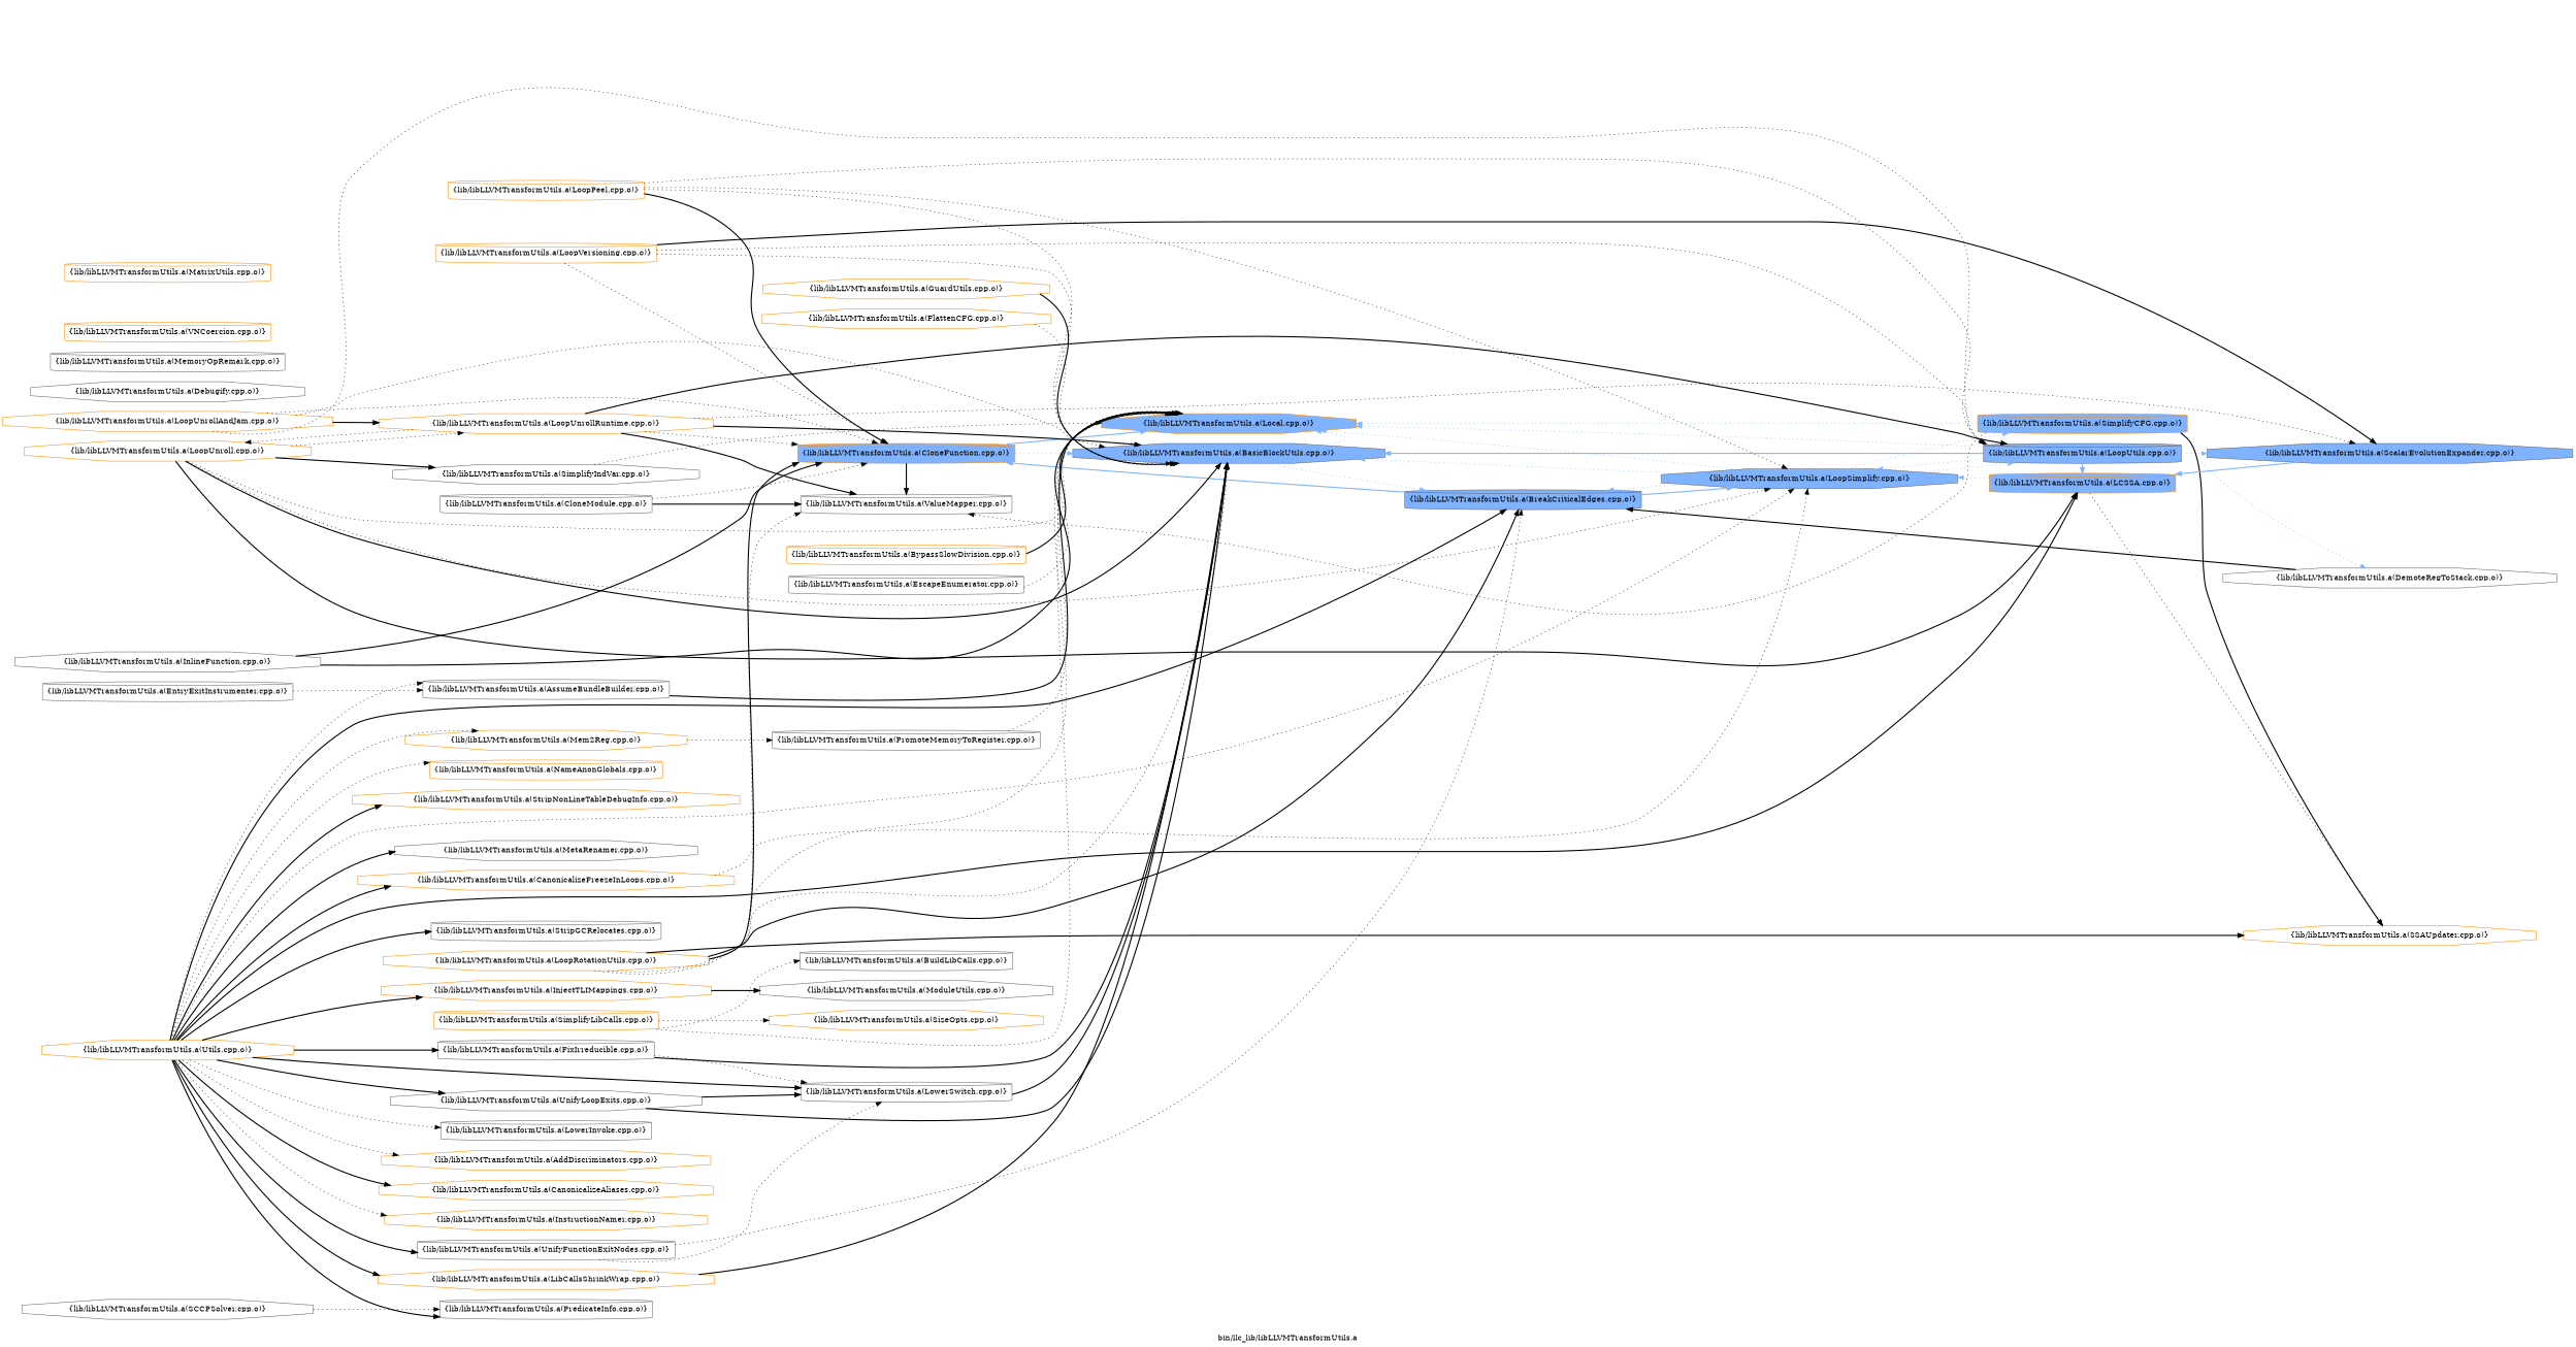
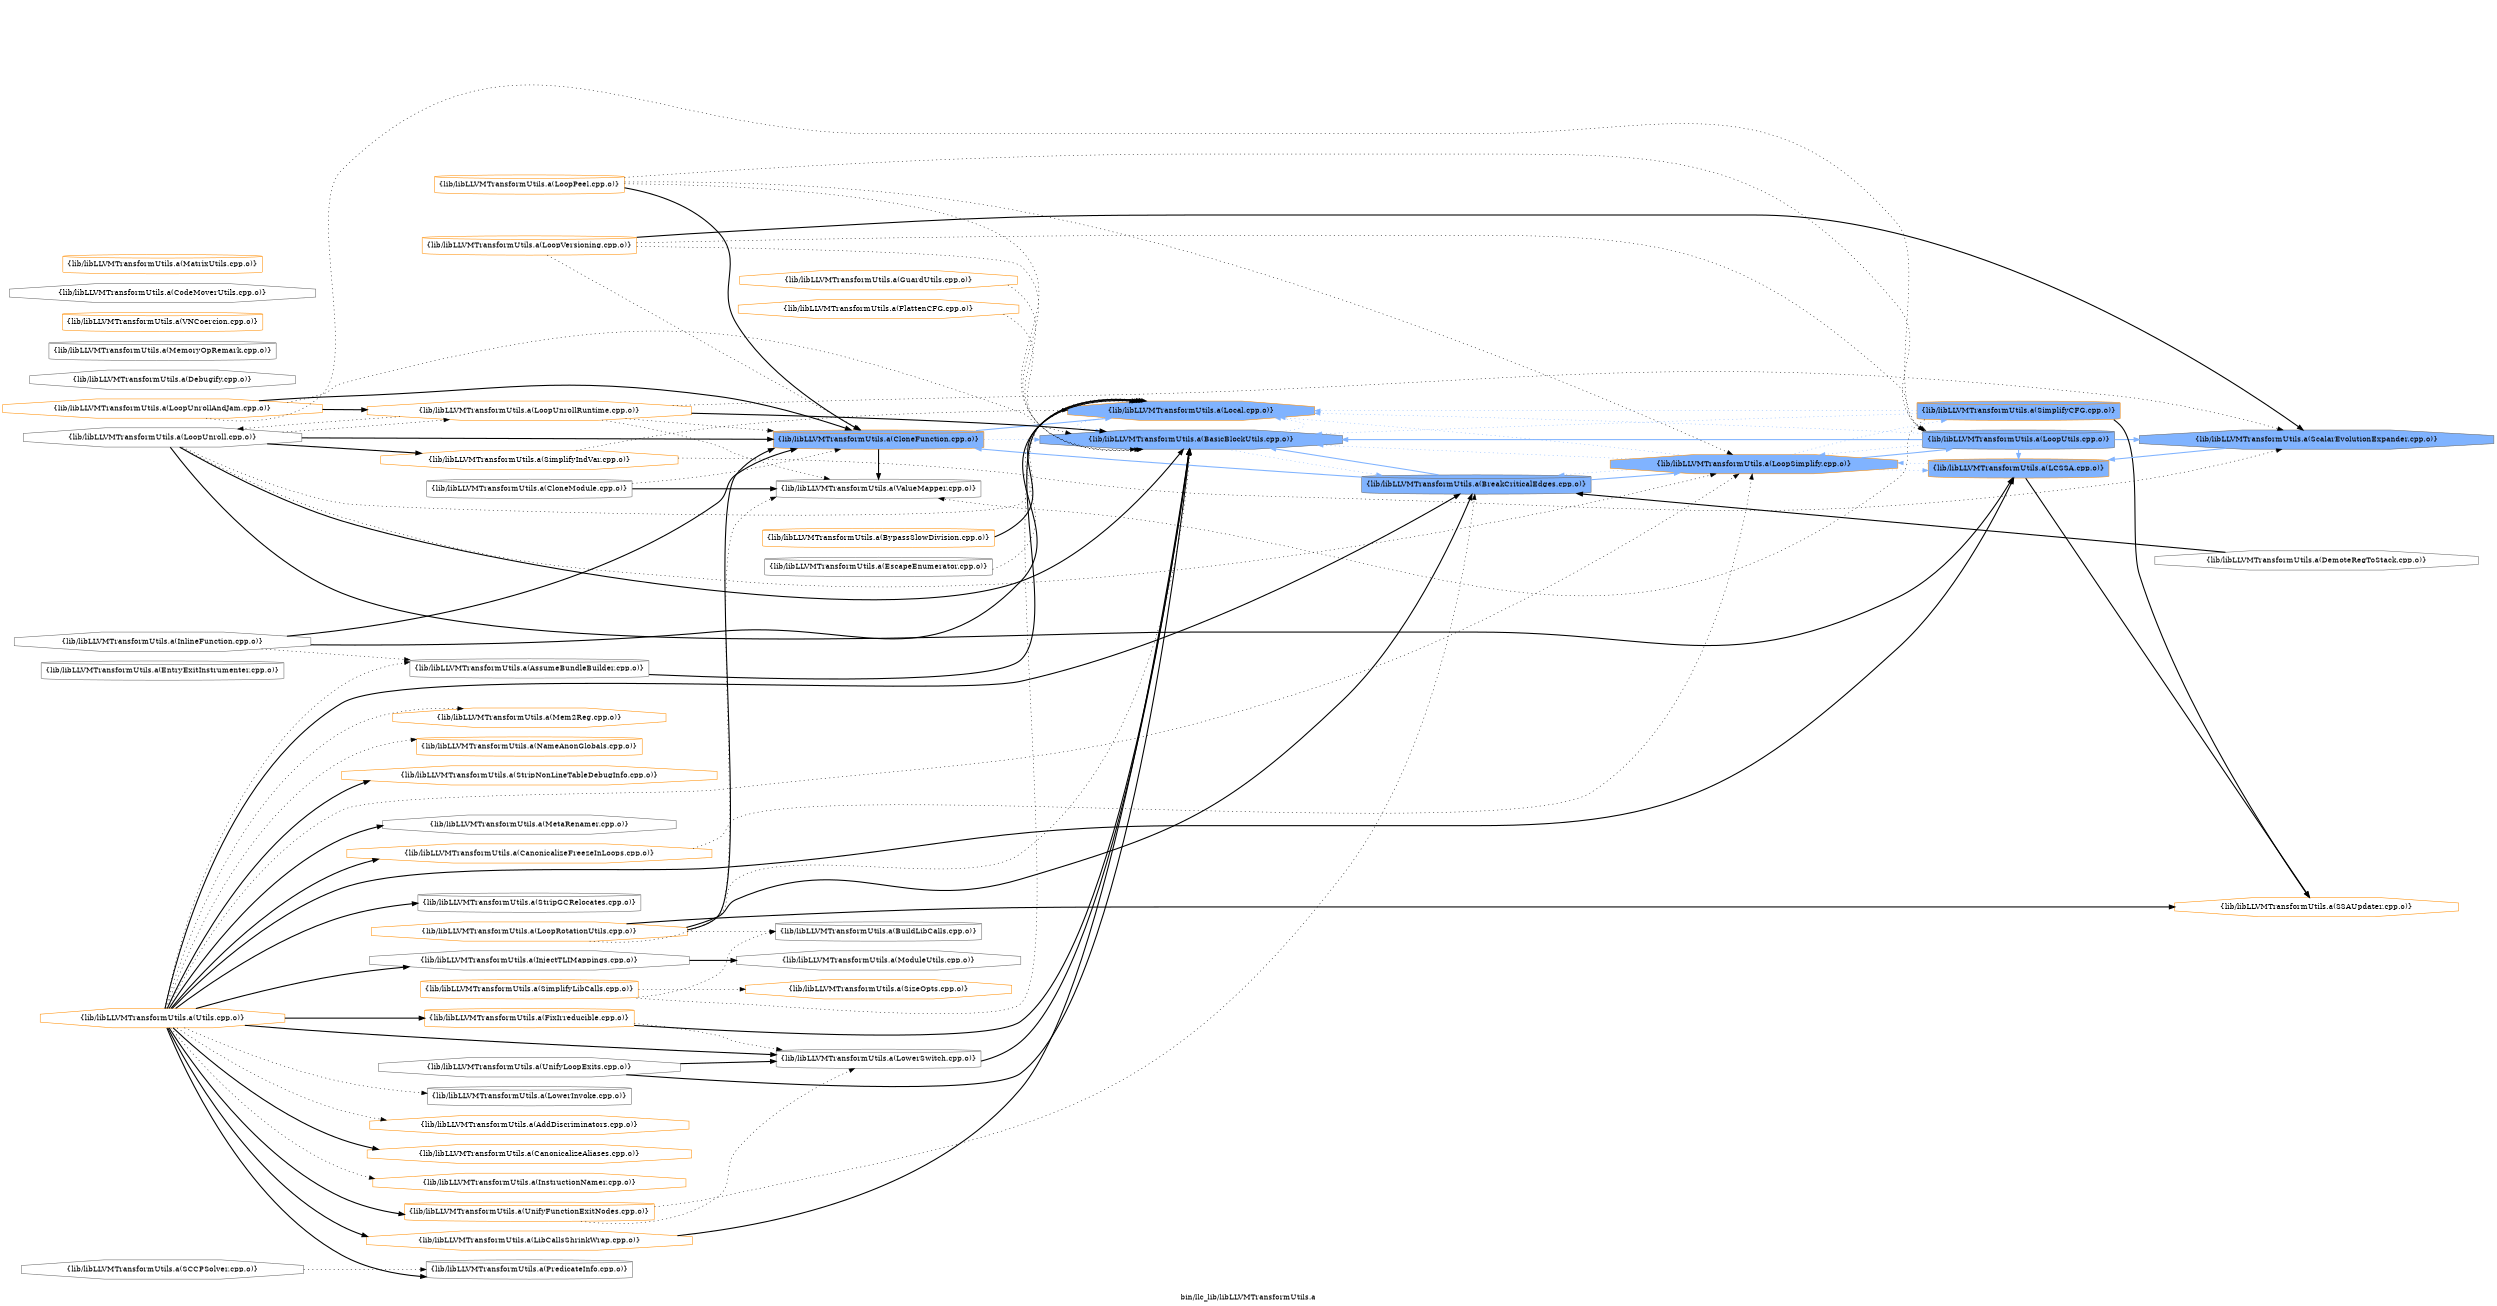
  digraph {
    label="bin/llc_lib/libLLVMTransformUtils.a"
    rankdir=LR
    node [color=gray40 group=0 shape=octagon]
    edge [style=dotted]
    n1 [label="{lib/libLLVMTransformUtils.a(CloneModule.cpp.o)}" shape=cylinder]
    n2 [color=darkorange fillcolor="0.600000 0.5 1" group=1 label="{lib/libLLVMTransformUtils.a(CloneFunction.cpp.o)}" shape=cylinder style=filled]
    n3 [label="{lib/libLLVMTransformUtils.a(ValueMapper.cpp.o)}" shape=cylinder]
    n4 [fillcolor="0.600000 0.5 1" group=1 label="{lib/libLLVMTransformUtils.a(BasicBlockUtils.cpp.o)}" style=filled]
    n5 [color=darkorange fillcolor="0.600000 0.5 1" group=1 label="{lib/libLLVMTransformUtils.a(Local.cpp.o)}" style=filled]
    n6 [fillcolor="0.600000 0.5 1" group=1 label="{lib/libLLVMTransformUtils.a(BreakCriticalEdges.cpp.o)}" shape=cylinder style=filled]
-   n7 [fillcolor="0.600000 0.5 1" group=1 label="{lib/libLLVMTransformUtils.a(LoopSimplify.cpp.o)}" style=filled]
+   n7 [color=darkorange fillcolor="0.600000 0.5 1" group=1 label="{lib/libLLVMTransformUtils.a(LoopSimplify.cpp.o)}" style=filled]
    n8 [color=darkorange fillcolor="0.600000 0.5 1" group=1 label="{lib/libLLVMTransformUtils.a(LCSSA.cpp.o)}" shape=cylinder style=filled]
    n9 [fillcolor="0.600000 0.5 1" group=1 label="{lib/libLLVMTransformUtils.a(LoopUtils.cpp.o)}" shape=cylinder style=filled]
    n10 [color=darkorange fillcolor="0.600000 0.5 1" group=1 label="{lib/libLLVMTransformUtils.a(SimplifyCFG.cpp.o)}" shape=cylinder style=filled]
    n11 [color=darkorange label="{lib/libLLVMTransformUtils.a(SSAUpdater.cpp.o)}"]
    n12 [fillcolor="0.600000 0.5 1" group=1 label="{lib/libLLVMTransformUtils.a(ScalarEvolutionExpander.cpp.o)}" style=filled]
    n13 [label="{lib/libLLVMTransformUtils.a(EntryExitInstrumenter.cpp.o)}" shape=cylinder]
    n14 [color=darkorange label="{lib/libLLVMTransformUtils.a(Utils.cpp.o)}"]
    n15 [label="{lib/libLLVMTransformUtils.a(AssumeBundleBuilder.cpp.o)}" shape=cylinder]
    n16 [color=darkorange label="{lib/libLLVMTransformUtils.a(CanonicalizeFreezeInLoops.cpp.o)}"]
    n17 [label="{lib/libLLVMTransformUtils.a(LowerInvoke.cpp.o)}" shape=cylinder]
    n18 [label="{lib/libLLVMTransformUtils.a(LowerSwitch.cpp.o)}" shape=cylinder]
    n19 [label="{lib/libLLVMTransformUtils.a(PredicateInfo.cpp.o)}" shape=cylinder]
-   n20 [label="{lib/libLLVMTransformUtils.a(UnifyFunctionExitNodes.cpp.o)}" shape=cylinder]
+   n20 [color=darkorange label="{lib/libLLVMTransformUtils.a(UnifyFunctionExitNodes.cpp.o)}" shape=cylinder]
    n21 [color=darkorange label="{lib/libLLVMTransformUtils.a(AddDiscriminators.cpp.o)}"]
    n22 [color=darkorange label="{lib/libLLVMTransformUtils.a(CanonicalizeAliases.cpp.o)}"]
    n23 [color=darkorange label="{lib/libLLVMTransformUtils.a(InstructionNamer.cpp.o)}"]
    n24 [color=darkorange label="{lib/libLLVMTransformUtils.a(LibCallsShrinkWrap.cpp.o)}"]
    n25 [color=darkorange label="{lib/libLLVMTransformUtils.a(NameAnonGlobals.cpp.o)}" shape=cylinder]
    n26 [color=darkorange label="{lib/libLLVMTransformUtils.a(Mem2Reg.cpp.o)}"]
    n27 [color=darkorange label="{lib/libLLVMTransformUtils.a(StripNonLineTableDebugInfo.cpp.o)}"]
    n28 [label="{lib/libLLVMTransformUtils.a(MetaRenamer.cpp.o)}"]
    n29 [label="{lib/libLLVMTransformUtils.a(StripGCRelocates.cpp.o)}" shape=cylinder]
-   n30 [color=darkorange label="{lib/libLLVMTransformUtils.a(InjectTLIMappings.cpp.o)}"]
-   n31 [label="{lib/libLLVMTransformUtils.a(FixIrreducible.cpp.o)}" shape=cylinder]
+   n30 [label="{lib/libLLVMTransformUtils.a(InjectTLIMappings.cpp.o)}"]
+   n31 [color=darkorange label="{lib/libLLVMTransformUtils.a(FixIrreducible.cpp.o)}" shape=cylinder]
    n32 [label="{lib/libLLVMTransformUtils.a(UnifyLoopExits.cpp.o)}"]
-   n33 [label="{lib/libLLVMTransformUtils.a(PromoteMemoryToRegister.cpp.o)}" shape=cylinder]
    n34 [label="{lib/libLLVMTransformUtils.a(ModuleUtils.cpp.o)}"]
    n35 [color=darkorange label="{lib/libLLVMTransformUtils.a(BypassSlowDivision.cpp.o)}" shape=cylinder]
    n36 [color=darkorange label="{lib/libLLVMTransformUtils.a(SimplifyLibCalls.cpp.o)}" shape=cylinder]
    n37 [label="{lib/libLLVMTransformUtils.a(BuildLibCalls.cpp.o)}" shape=cylinder]
    n38 [color=darkorange label="{lib/libLLVMTransformUtils.a(SizeOpts.cpp.o)}"]
    n39 [label="{lib/libLLVMTransformUtils.a(Debugify.cpp.o)}"]
    n40 [label="{lib/libLLVMTransformUtils.a(InlineFunction.cpp.o)}"]
    n41 [label="{lib/libLLVMTransformUtils.a(DemoteRegToStack.cpp.o)}"]
    n42 [label="{lib/libLLVMTransformUtils.a(EscapeEnumerator.cpp.o)}" shape=cylinder]
    n43 [color=darkorange label="{lib/libLLVMTransformUtils.a(LoopVersioning.cpp.o)}" shape=cylinder]
    n44 [label="{lib/libLLVMTransformUtils.a(MemoryOpRemark.cpp.o)}" shape=cylinder]
    n45 [color=darkorange label="{lib/libLLVMTransformUtils.a(GuardUtils.cpp.o)}"]
    n46 [color=darkorange label="{lib/libLLVMTransformUtils.a(VNCoercion.cpp.o)}" shape=cylinder]
    n47 [color=darkorange label="{lib/libLLVMTransformUtils.a(FlattenCFG.cpp.o)}"]
-   n48 [label="{lib/libLLVMTransformUtils.a(SimplifyIndVar.cpp.o)}"]
+   n48 [color=darkorange label="{lib/libLLVMTransformUtils.a(SimplifyIndVar.cpp.o)}"]
+   n49 [label="{lib/libLLVMTransformUtils.a(CodeMoverUtils.cpp.o)}"]
    n50 [color=darkorange label="{lib/libLLVMTransformUtils.a(LoopPeel.cpp.o)}" shape=cylinder]
    n51 [color=darkorange label="{lib/libLLVMTransformUtils.a(LoopRotationUtils.cpp.o)}"]
-   n52 [color=darkorange label="{lib/libLLVMTransformUtils.a(LoopUnroll.cpp.o)}"]
+   n52 [label="{lib/libLLVMTransformUtils.a(LoopUnroll.cpp.o)}"]
    n53 [color=darkorange label="{lib/libLLVMTransformUtils.a(LoopUnrollRuntime.cpp.o)}"]
    n54 [color=darkorange label="{lib/libLLVMTransformUtils.a(LoopUnrollAndJam.cpp.o)}"]
    n55 [color=darkorange label="{lib/libLLVMTransformUtils.a(MatrixUtils.cpp.o)}" shape=cylinder]
    n56 [label="{lib/libLLVMTransformUtils.a(SCCPSolver.cpp.o)}"]
    subgraph sub_1 {
      rank=same
      n1
    }
    subgraph sub_2 {
      rank=same
      n2
      n3
    }
    subgraph sub_3 {
      rank=same
      n4
      n5
    }
    subgraph sub_4 {
      rank=same
      n6
    }
    subgraph sub_5 {
      rank=same
      n7
    }
    subgraph sub_6 {
      rank=same
      n8
      n9
      n10
    }
    subgraph sub_7 {
      rank=same
      n1
    }
    subgraph sub_8 {
      rank=same
      n2
      n3
    }
    subgraph sub_9 {
      rank=same
      n4
      n5
    }
    subgraph sub_10 {
      rank=same
      n6
    }
    subgraph sub_11 {
      rank=same
      n7
    }
    subgraph sub_12 {
      rank=same
      n8
      n9
      n10
    }
    n1 -> n2
    n1 -> n3 [style=bold]
    n2 -> n3 [style=bold]
    n2 -> n4 [color="0.600000 0.5 1"]
    n2 -> n5 [color="0.600000 0.5 1" style=bold]
    n4 -> n5 [color="0.600000 0.5 1"]
    n4 -> n6 [color="0.600000 0.5 1"]
    n5 -> n4 [color="0.600000 0.5 1"]
    n6 -> n2 [color="0.600000 0.5 1" style=bold]
+   n6 -> n4 [color="0.600000 0.5 1" style=bold]
    n6 -> n7 [color="0.600000 0.5 1" style=bold]
    n7 -> n4 [color="0.600000 0.5 1"]
    n7 -> n5 [color="0.600000 0.5 1"]
    n7 -> n6 [color="0.600000 0.5 1"]
-   n7 -> n9 [color="0.600000 0.5 1"]
+   n7 -> n8 [color="0.600000 0.5 1"]
+   n7 -> n9 [color="0.600000 0.5 1" style=bold]
    n7 -> n10 [color="0.600000 0.5 1"]
    n8 -> n7 [color="0.600000 0.5 1"]
-   n8 -> n11
+   n8 -> n11 [style=bold]
    n9 -> n4 [color="0.600000 0.5 1" style=bold]
    n9 -> n5 [color="0.600000 0.5 1"]
    n9 -> n7 [color="0.600000 0.5 1"]
    n9 -> n8 [color="0.600000 0.5 1" style=bold]
-   n9 -> n12 [color="0.600000 0.5 1"]
+   n9 -> n12 [color="0.600000 0.5 1" style=bold]
    n10 -> n3
-   n10 -> n41 [color="0.600000 0.5 1"]
+   n10 -> n4 [color="0.600000 0.5 1"]
    n10 -> n5 [color="0.600000 0.5 1"]
    n10 -> n11 [style=bold]
    n12 -> n8 [color="0.600000 0.5 1" style=bold]
    n14 -> n6 [style=bold]
    n14 -> n7
    n14 -> n8 [style=bold]
    n14 -> n15
    n14 -> n16 [style=bold]
    n14 -> n17
    n14 -> n18 [style=bold]
    n14 -> n19 [style=bold]
    n14 -> n20 [style=bold]
    n14 -> n21
    n14 -> n22 [style=bold]
    n14 -> n23
    n14 -> n24 [style=bold]
    n14 -> n25
    n14 -> n26
    n14 -> n27 [style=bold]
    n14 -> n28 [style=bold]
    n14 -> n29 [style=bold]
    n14 -> n30 [style=bold]
    n14 -> n31 [style=bold]
-   n14 -> n32 [style=bold]
    n15 -> n5 [style=bold]
    n16 -> n7
    n18 -> n4 [style=bold]
    n20 -> n6
    n20 -> n18
    n24 -> n4 [style=bold]
-   n26 -> n33
    n30 -> n34 [style=bold]
    n31 -> n4 [style=bold]
    n31 -> n18
    n32 -> n4 [style=bold]
    n32 -> n18 [style=bold]
-   n33 -> n5
    n35 -> n5 [style=bold]
    n36 -> n5
    n36 -> n37
    n36 -> n38
    n40 -> n2 [style=bold]
    n40 -> n5 [style=bold]
-   n13 -> n15
+   n40 -> n15
    n41 -> n6 [style=bold]
    n42 -> n5
    n43 -> n2
    n43 -> n4
    n43 -> n9
    n43 -> n12 [style=bold]
-   n45 -> n4 [style=bold]
+   n45 -> n4
    n47 -> n4
    n48 -> n5
+   n48 -> n12
    n50 -> n2 [style=bold]
    n50 -> n4
    n50 -> n7
    n50 -> n9
    n51 -> n2 [style=bold]
    n51 -> n3
    n51 -> n4
-   n51 -> n5
+   n51 -> n37
    n51 -> n6 [style=bold]
    n51 -> n11 [style=bold]
+   n52 -> n2 [style=bold]
    n52 -> n4 [style=bold]
    n52 -> n5
    n52 -> n7
    n52 -> n8 [style=bold]
    n52 -> n48 [style=bold]
    n52 -> n53
    n53 -> n2
-   n53 -> n3 [style=bold]
+   n53 -> n3
    n53 -> n4 [style=bold]
-   n53 -> n9 [style=bold]
    n53 -> n12
    n53 -> n52
-   n54 -> n2
+   n54 -> n2 [style=bold]
    n54 -> n4
    n54 -> n9
    n54 -> n53 [style=bold]
    n56 -> n19
  }
